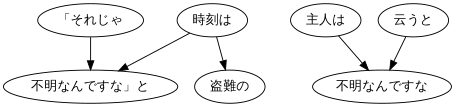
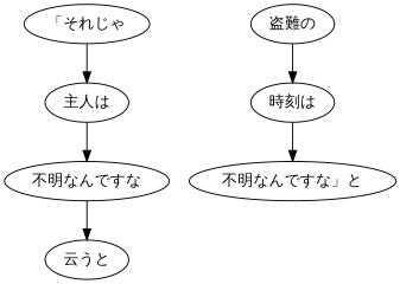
  digraph {
    n1 [label="「それじゃ"]
    n2 [label="不明なんですな」と"]
    n3 [label="盗難の"]
    n4 [label="時刻は"]
    n5 [label="不明なんですな"]
    n6 [label="主人は"]
    n7 [label="云うと"]
-   n1 -> n2
-   n4 -> n3
+   n1 -> n6
+   n3 -> n4
    n4 -> n2
    n6 -> n5
-   n7 -> n5
+   n5 -> n7
  }
